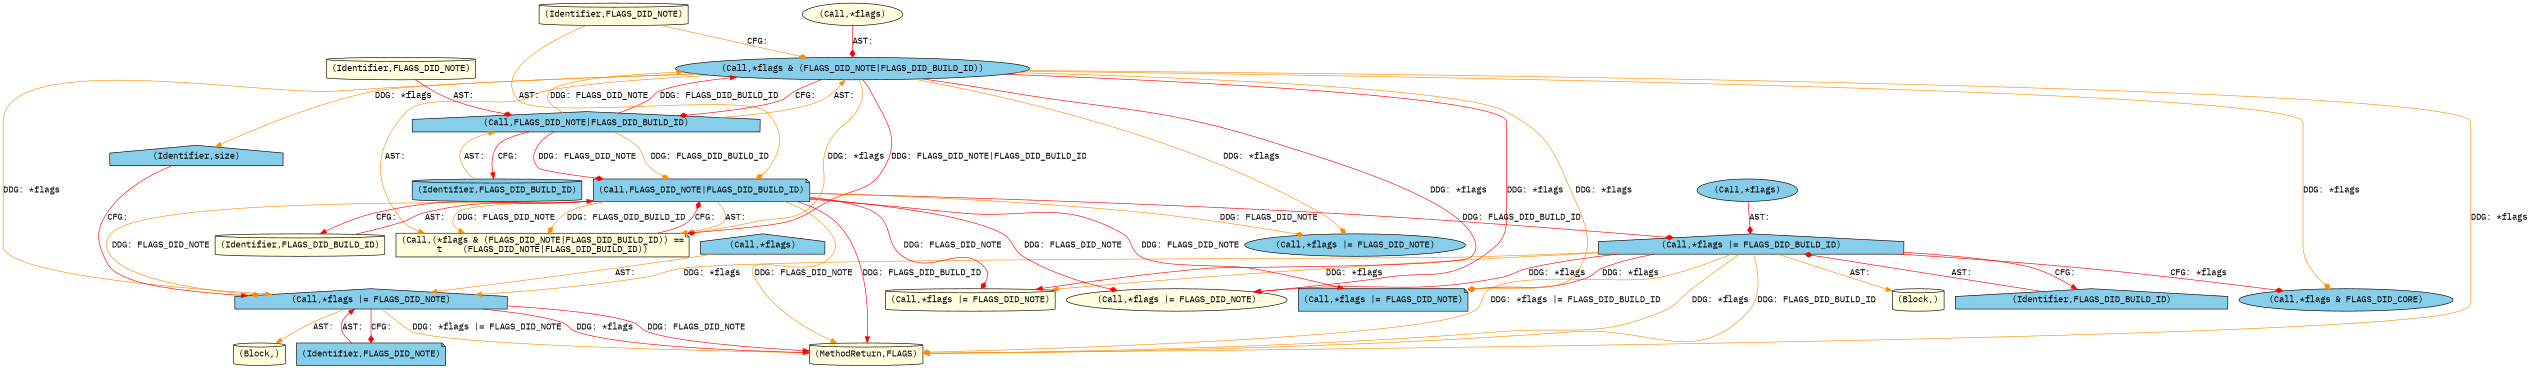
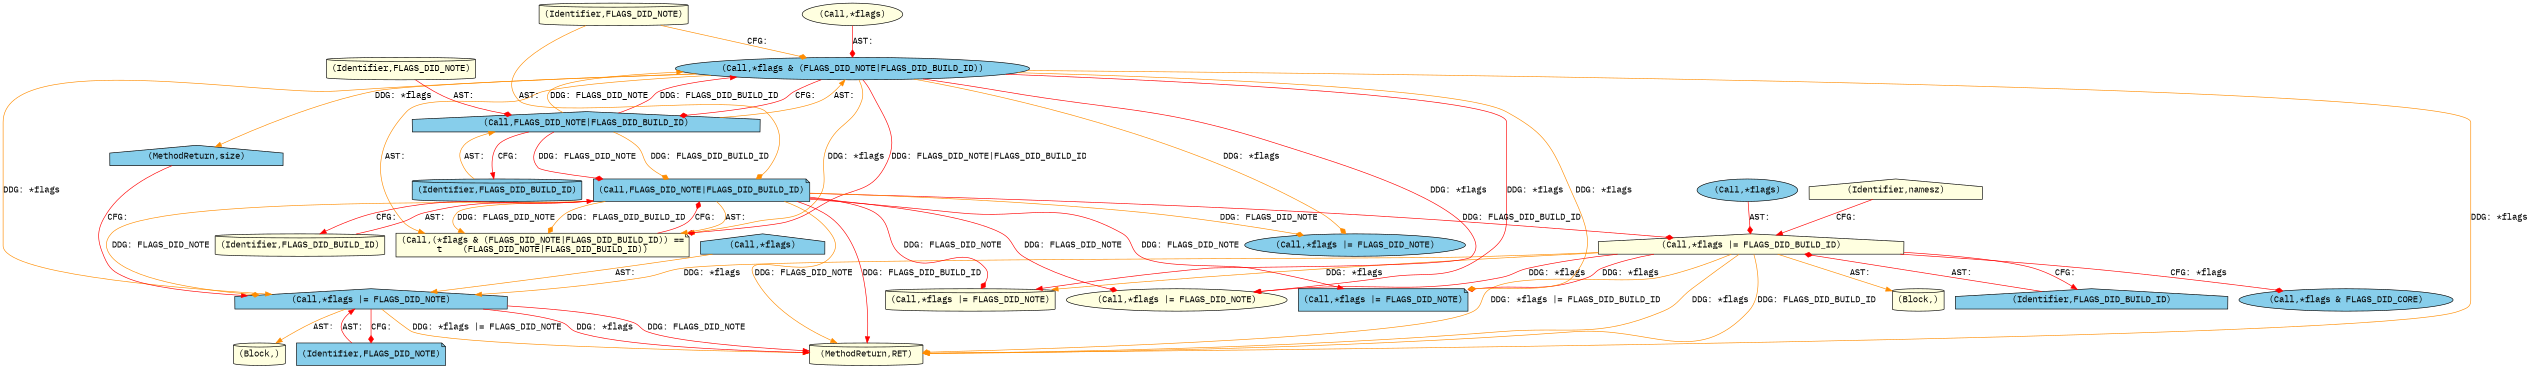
  digraph {
    fontname="IBM Plex Mono"
    node [fillcolor=skyblue fontname="IBM Plex Mono" shape=cylinder style=filled]
    edge [arrowhead=normal color=darkorange fontname="IBM Plex Mono"]
    n1 [label="(Call,*flags |= FLAGS_DID_NOTE)" shape=house]
    n2 [fillcolor=lightyellow label="(Block,)"]
    n3 [label="(Identifier,FLAGS_DID_NOTE)" shape=note]
-   n4 [fillcolor=lightyellow label="(MethodReturn,FLAGS)"]
-   n5 [label="(Call,*flags |= FLAGS_DID_BUILD_ID)" shape=house]
+   n4 [fillcolor=lightyellow label="(MethodReturn,RET)"]
+   n5 [fillcolor=lightyellow label="(Call,*flags |= FLAGS_DID_BUILD_ID)" shape=house]
    n6 [label="(Call,*flags & FLAGS_DID_CORE)" shape=ellipse]
    n7 [fillcolor=lightyellow label="(Call,*flags |= FLAGS_DID_NOTE)"]
    n8 [fillcolor=lightyellow label="(Call,*flags |= FLAGS_DID_NOTE)" shape=ellipse]
    n9 [label="(Call,*flags |= FLAGS_DID_NOTE)" shape=note]
    n10 [fillcolor=lightyellow label="(Block,)"]
    n11 [label="(Identifier,FLAGS_DID_BUILD_ID)" shape=house]
    n12 [label="(Call,*flags & (FLAGS_DID_NOTE|FLAGS_DID_BUILD_ID))" shape=ellipse]
    n13 [label="(Call,FLAGS_DID_NOTE|FLAGS_DID_BUILD_ID)" shape=house]
    n14 [label="(Call,*flags |= FLAGS_DID_NOTE)" shape=ellipse]
    n15 [fillcolor=lightyellow label="(Call,(*flags & (FLAGS_DID_NOTE|FLAGS_DID_BUILD_ID)) ==\n\t    (FLAGS_DID_NOTE|FLAGS_DID_BUILD_ID))" shape=note]
-   n16 [label="(Identifier,size)" shape=house]
+   n16 [label="(MethodReturn,size)" shape=house]
    n17 [label="(Call,FLAGS_DID_NOTE|FLAGS_DID_BUILD_ID)" shape=note]
    n18 [label="(Identifier,FLAGS_DID_BUILD_ID)"]
    n19 [fillcolor=lightyellow label="(Identifier,FLAGS_DID_BUILD_ID)"]
    n20 [label="(Call,*flags)" shape=house]
+   n21 [fillcolor=lightyellow label="(Identifier,namesz)" shape=house]
    n22 [fillcolor=lightyellow label="(Call,*flags)" shape=ellipse]
    n23 [label="(Call,*flags)" shape=ellipse]
    n24 [fillcolor=lightyellow label="(Identifier,FLAGS_DID_NOTE)"]
    n25 [fillcolor=lightyellow label="(Identifier,FLAGS_DID_NOTE)"]
    n1 -> n2 [label="AST: "]
    n1 -> n3 [arrowhead=diamond color=red label="CFG: "]
    n1 -> n4 [label="DDG: *flags |= FLAGS_DID_NOTE"]
    n1 -> n4 [color=red label="DDG: *flags"]
    n1 -> n4 [color=red label="DDG: FLAGS_DID_NOTE"]
    n3 -> n1 [color=red label="AST: "]
    n5 -> n1 [label="DDG: *flags"]
    n5 -> n4 [label="DDG: *flags"]
    n5 -> n4 [label="DDG: FLAGS_DID_BUILD_ID"]
    n5 -> n4 [arrowhead=diamond label="DDG: *flags |= FLAGS_DID_BUILD_ID"]
    n5 -> n6 [arrowhead=diamond color=red label="CFG: *flags"]
    n5 -> n7 [label="DDG: *flags"]
    n5 -> n8 [color=red label="DDG: *flags"]
    n5 -> n9 [arrowhead=diamond color=red label="DDG: *flags"]
    n5 -> n10 [label="AST: "]
    n5 -> n11 [color=red label="CFG: "]
    n11 -> n5 [arrowhead=diamond color=red label="AST: "]
    n12 -> n1 [label="DDG: *flags"]
    n12 -> n4 [label="DDG: *flags"]
-   n12 -> n6 [arrowhead=diamond label="DDG: *flags"]
    n12 -> n7 [color=red label="DDG: *flags"]
    n12 -> n8 [color=red label="DDG: *flags"]
    n12 -> n9 [arrowhead=diamond label="DDG: *flags"]
    n12 -> n13 [arrowhead=diamond color=red label="CFG: "]
    n12 -> n14 [arrowhead=diamond label="DDG: *flags"]
    n12 -> n15 [label="AST: "]
    n12 -> n15 [label="DDG: *flags"]
    n12 -> n15 [arrowhead=diamond color=red label="DDG: FLAGS_DID_NOTE|FLAGS_DID_BUILD_ID"]
    n12 -> n16 [label="DDG: *flags"]
    n13 -> n12 [label="AST: "]
    n13 -> n12 [label="DDG: FLAGS_DID_NOTE"]
    n13 -> n12 [color=red label="DDG: FLAGS_DID_BUILD_ID"]
    n13 -> n17 [arrowhead=diamond color=red label="DDG: FLAGS_DID_NOTE"]
    n13 -> n17 [arrowhead=diamond label="DDG: FLAGS_DID_BUILD_ID"]
    n13 -> n18 [color=red label="CFG: "]
    n15 -> n17 [arrowhead=diamond color=red label="CFG: "]
    n16 -> n1 [color=red label="CFG: "]
    n17 -> n1 [arrowhead=diamond label="DDG: FLAGS_DID_NOTE"]
    n17 -> n4 [label="DDG: FLAGS_DID_NOTE"]
    n17 -> n4 [color=red label="DDG: FLAGS_DID_BUILD_ID"]
    n17 -> n5 [arrowhead=diamond color=red label="DDG: FLAGS_DID_BUILD_ID"]
    n17 -> n7 [arrowhead=diamond color=red label="DDG: FLAGS_DID_NOTE"]
    n17 -> n8 [arrowhead=diamond color=red label="DDG: FLAGS_DID_NOTE"]
    n17 -> n9 [color=red label="DDG: FLAGS_DID_NOTE"]
    n17 -> n14 [arrowhead=diamond label="DDG: FLAGS_DID_NOTE"]
    n17 -> n15 [label="AST: "]
    n17 -> n15 [label="DDG: FLAGS_DID_NOTE"]
    n17 -> n15 [arrowhead=diamond label="DDG: FLAGS_DID_BUILD_ID"]
    n17 -> n19 [color=red label="CFG: "]
    n18 -> n13 [label="AST: "]
    n19 -> n17 [color=red label="AST: "]
    n20 -> n1 [label="AST: "]
+   n21 -> n5 [color=red label="CFG: "]
    n22 -> n12 [arrowhead=diamond color=red label="AST: "]
    n23 -> n5 [arrowhead=diamond color=red label="AST: "]
    n24 -> n13 [arrowhead=diamond color=red label="AST: "]
    n25 -> n12 [arrowhead=diamond label="CFG: "]
    n25 -> n17 [arrowhead=diamond label="AST: "]
  }
